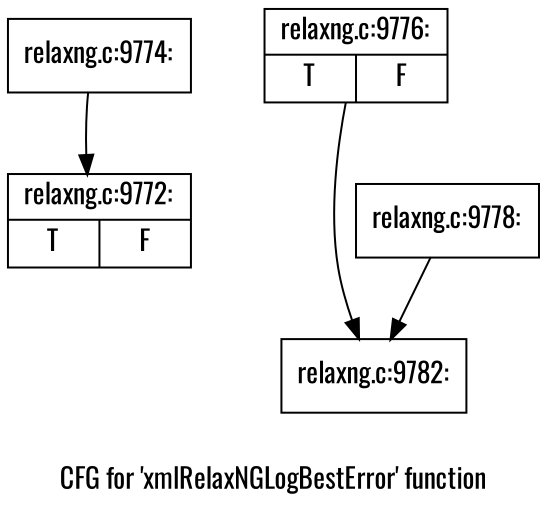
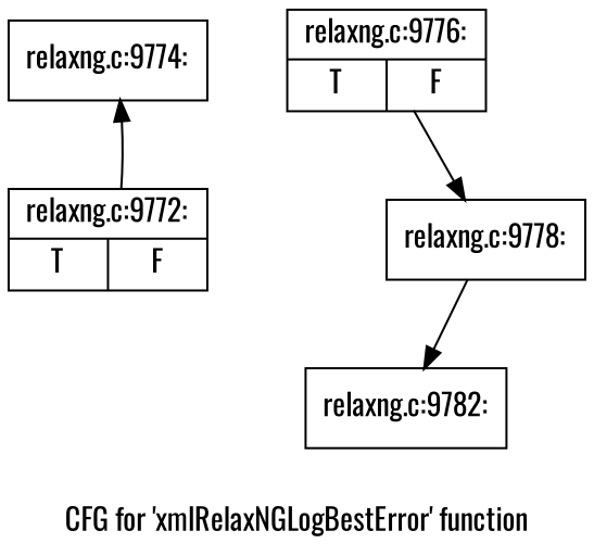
  digraph {
    fontname=Oswald
    label="CFG for 'xmlRelaxNGLogBestError' function"
    node [fontname=Oswald shape=record]
    edge [fontname=Oswald]
    n1 [label="{relaxng.c:9774:}"]
    n2 [label="{relaxng.c:9772:|{<s0>T|<s1>F}}"]
    n3 [label="{relaxng.c:9782:}"]
    n4 [label="{relaxng.c:9776:|{<s0>T|<s1>F}}"]
    n5 [label="{relaxng.c:9778:}"]
-   n1 -> n2
-   n4 -> n3
+   n2 -> n1
+   n4 -> n5
    n5 -> n3
  }
